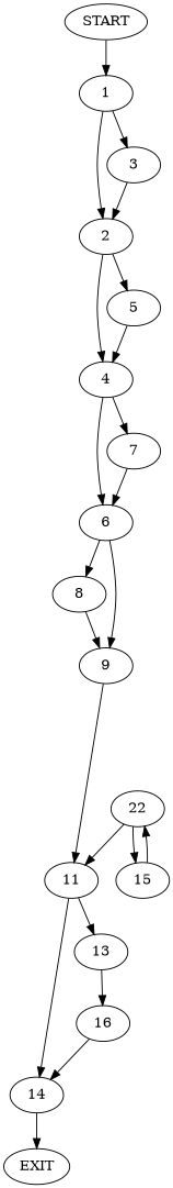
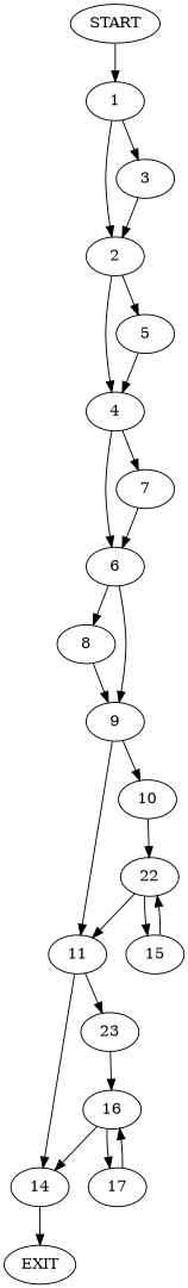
  digraph {
    n1 [label=START]
    1
    2
    3
    n5 [label=EXIT]
    4
    5
    6
    7
    8
    9
+   10
    11
    n14 [label=22]
-   13
+   13 [label=23]
    14
    15
    16
+   17
    n1 -> 1
    1 -> 2
    1 -> 3
    2 -> 4
    2 -> 5
    3 -> 2
    4 -> 6
    4 -> 7
    5 -> 4
    6 -> 8
    6 -> 9
    7 -> 6
    8 -> 9
+   9 -> 10
    9 -> 11
+   10 -> n14
    11 -> 13
    11 -> 14
    n14 -> 11
    n14 -> 15
    13 -> 16
    14 -> n5
    15 -> n14
    16 -> 14
+   16 -> 17
+   17 -> 16
  }
